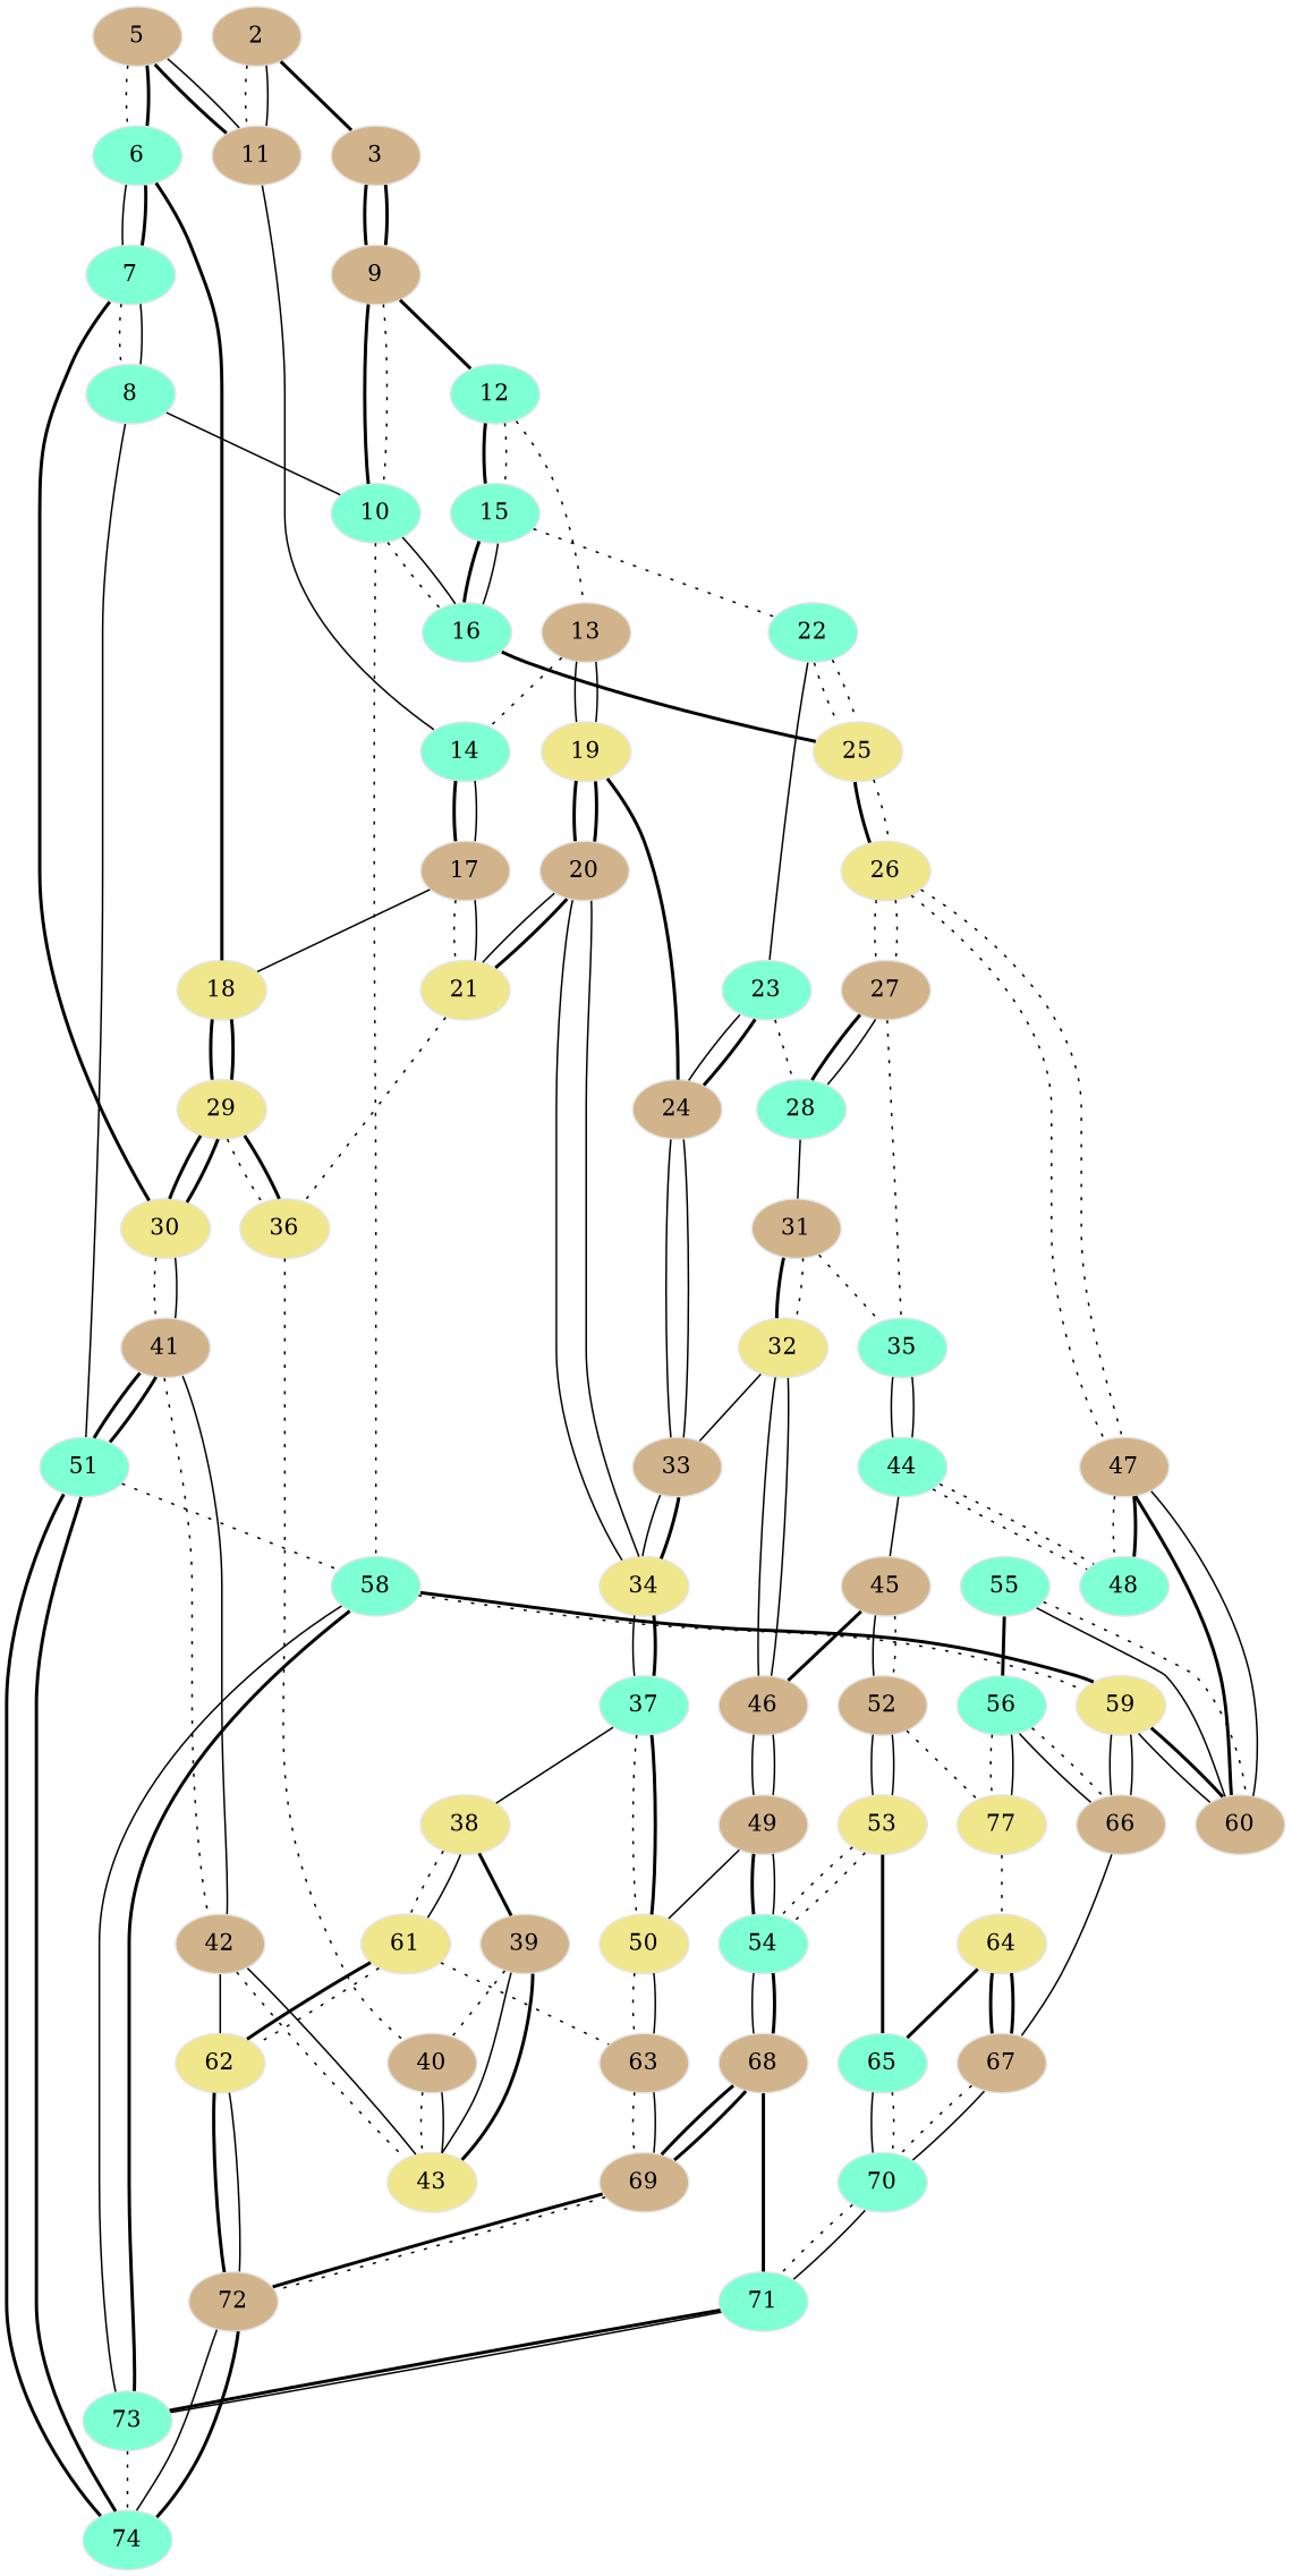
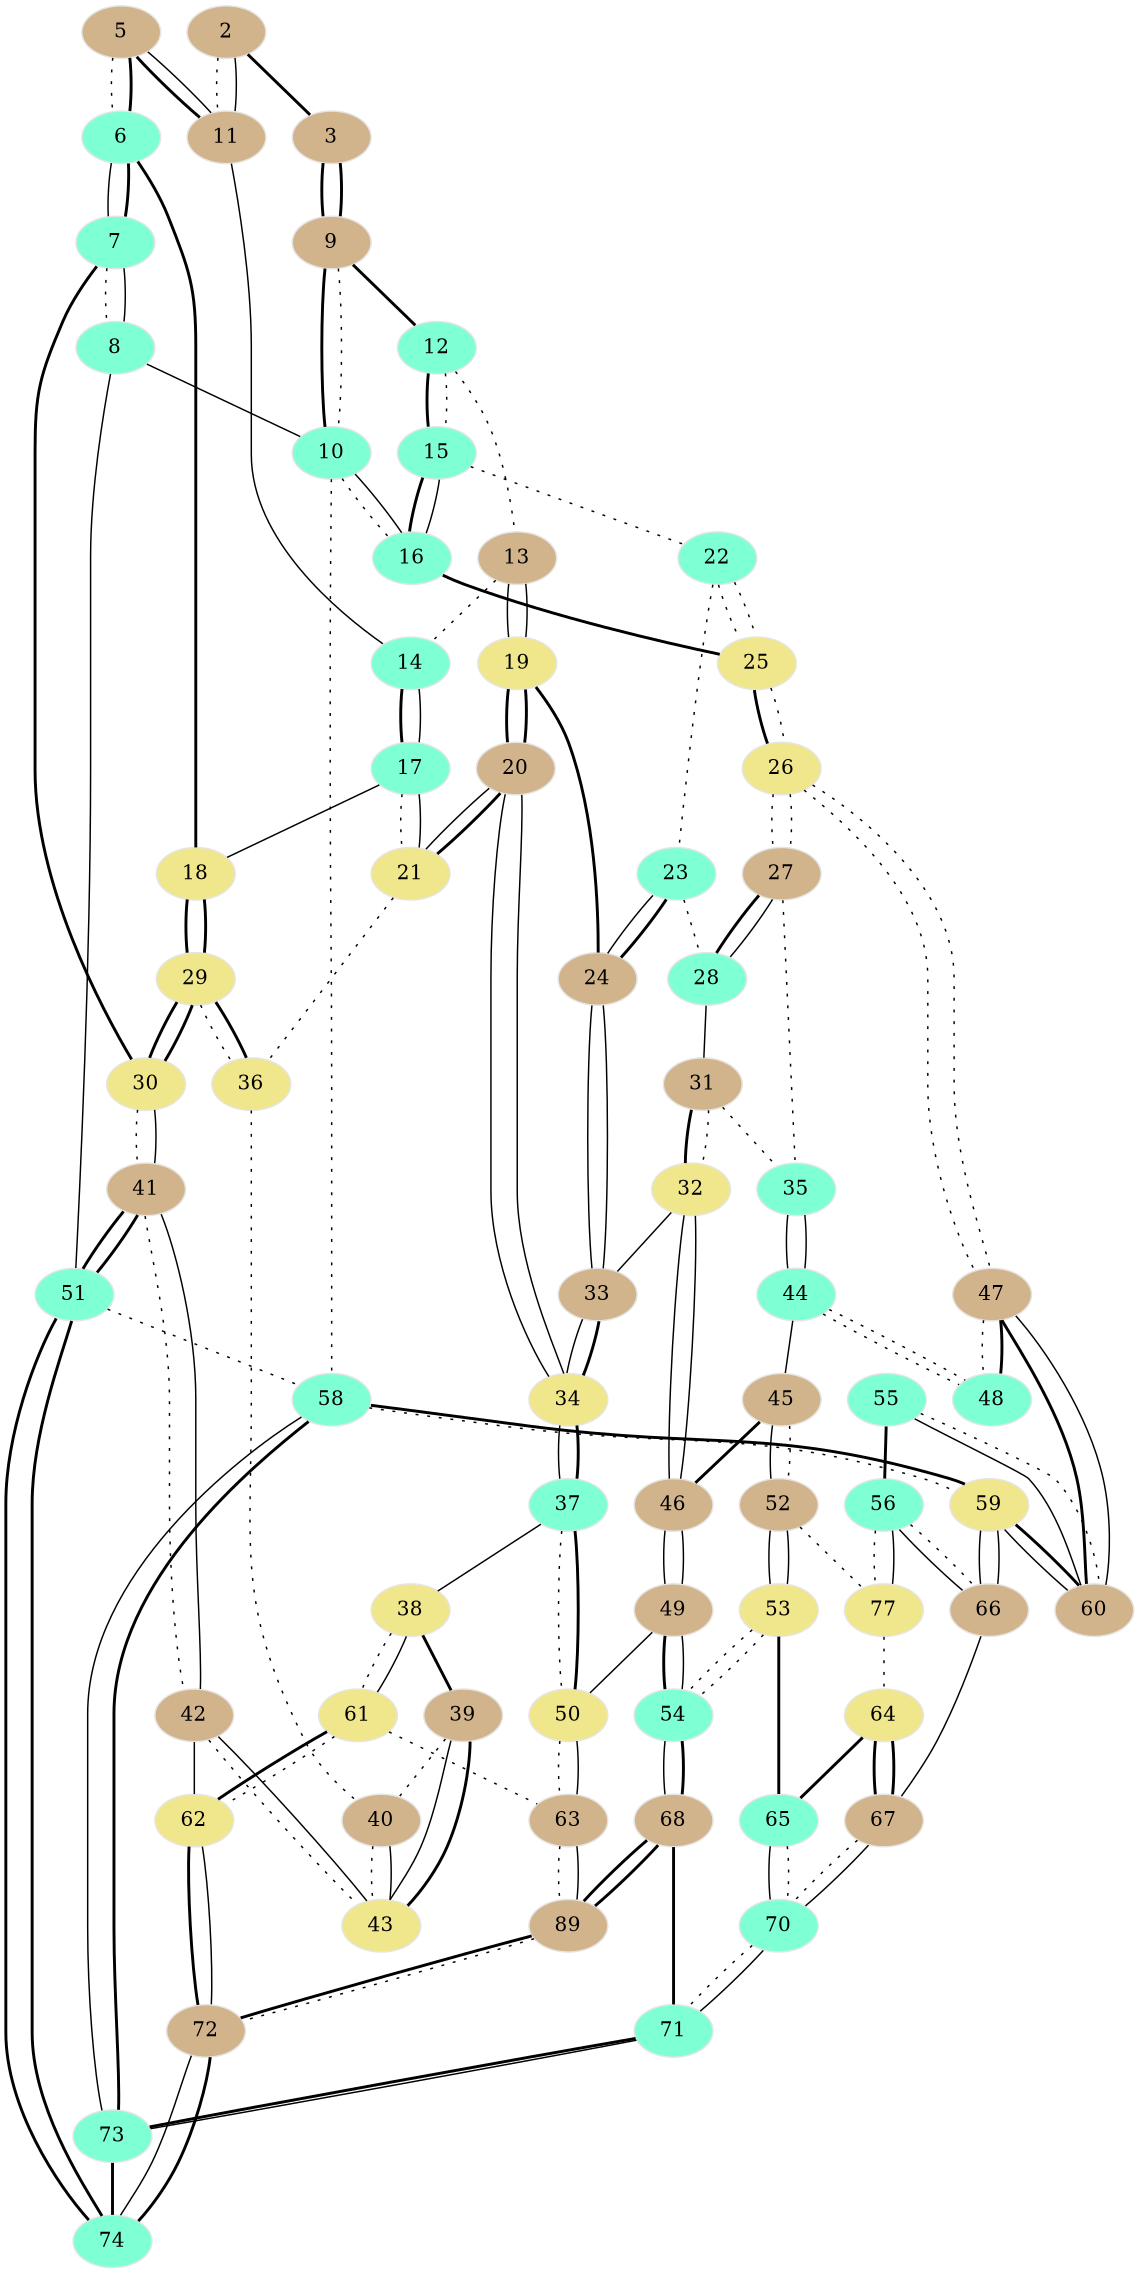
  graph {
    node [color=gray90 fillcolor=tan style=filled]
    edge [style=solid]
    2
    3
    11
    5
    6 [fillcolor=aquamarine]
    9
    14 [fillcolor=aquamarine]
    10 [fillcolor=aquamarine]
    12 [fillcolor=aquamarine]
    8 [fillcolor=aquamarine]
    51 [fillcolor=aquamarine]
    7 [fillcolor=aquamarine]
    18 [fillcolor=khaki]
    30 [fillcolor=khaki]
    29 [fillcolor=khaki]
    41
    16 [fillcolor=aquamarine]
    58 [fillcolor=aquamarine]
    74 [fillcolor=aquamarine]
    13
    15 [fillcolor=aquamarine]
    25 [fillcolor=khaki]
    59 [fillcolor=khaki]
    73 [fillcolor=aquamarine]
-   17
+   17 [fillcolor=aquamarine]
    19 [fillcolor=khaki]
    22 [fillcolor=aquamarine]
    20
    24
    21 [fillcolor=khaki]
    23 [fillcolor=aquamarine]
    26 [fillcolor=khaki]
    36 [fillcolor=khaki]
    34 [fillcolor=khaki]
    33
    37 [fillcolor=aquamarine]
    40
    28 [fillcolor=aquamarine]
    31
    27
    47
    35 [fillcolor=aquamarine]
    48 [fillcolor=aquamarine]
    60
    44 [fillcolor=aquamarine]
    32 [fillcolor=khaki]
    42
    46
    49
    38 [fillcolor=khaki]
    50 [fillcolor=khaki]
    45
    43 [fillcolor=khaki]
    39
    61 [fillcolor=khaki]
    63
    62 [fillcolor=khaki]
    72
    52
    53 [fillcolor=khaki]
    n61 [fillcolor=khaki label=77]
    54 [fillcolor=aquamarine]
    55 [fillcolor=aquamarine]
    56 [fillcolor=aquamarine]
    68
-   69
+   69 [label=89]
    65 [fillcolor=aquamarine]
    64 [fillcolor=khaki]
    70 [fillcolor=aquamarine]
    71 [fillcolor=aquamarine]
    66
    67
    2 -- 3 [style=bold]
    2 -- 11 [style=dotted]
    2 -- 11
    3 -- 9 [style=bold]
    3 -- 9 [style=bold]
    11 -- 14
    5 -- 11 [style=bold]
    5 -- 11
    5 -- 6 [style=dotted]
    5 -- 6 [style=bold]
    6 -- 7
    6 -- 7 [style=bold]
    6 -- 18 [style=bold]
    9 -- 10 [style=bold]
    9 -- 10 [style=dotted]
    9 -- 12 [style=bold]
    14 -- 17 [style=bold]
    14 -- 17
    10 -- 16 [style=dotted]
    10 -- 16
    10 -- 58 [style=dotted]
    12 -- 13 [style=dotted]
    12 -- 15 [style=bold]
    12 -- 15 [style=dotted]
    8 -- 10
    8 -- 51
    51 -- 58 [style=dotted]
    51 -- 74 [style=bold]
    51 -- 74 [style=bold]
    7 -- 8 [style=dotted]
    7 -- 8
    7 -- 30 [style=bold]
    18 -- 29 [style=bold]
    18 -- 29 [style=bold]
    30 -- 41 [style=dotted]
    30 -- 41
    29 -- 30 [style=bold]
    29 -- 30 [style=bold]
    29 -- 36 [style=dotted]
    29 -- 36 [style=bold]
    41 -- 51 [style=bold]
    41 -- 51 [style=bold]
    41 -- 42 [style=dotted]
    41 -- 42
    16 -- 25 [style=bold]
    58 -- 59 [style=dotted]
    58 -- 59 [style=bold]
    58 -- 73
    58 -- 73 [style=bold]
    13 -- 14 [style=dotted]
    13 -- 19
    13 -- 19
    15 -- 16 [style=bold]
    15 -- 16
    15 -- 22 [style=dotted]
    25 -- 26 [style=bold]
    25 -- 26 [style=dotted]
    59 -- 60
    59 -- 60 [style=bold]
    59 -- 66
    59 -- 66
-   73 -- 74 [style=dotted]
+   73 -- 74 [style=bold]
    17 -- 18
    17 -- 21 [style=dotted]
    17 -- 21
    19 -- 20 [style=bold]
    19 -- 20 [style=bold]
    19 -- 24 [style=bold]
    22 -- 25 [style=dotted]
    22 -- 25 [style=dotted]
-   22 -- 23
+   22 -- 23 [style=dotted]
    20 -- 21
    20 -- 21 [style=bold]
    20 -- 34
    20 -- 34
    24 -- 33
    24 -- 33
    21 -- 36 [style=dotted]
    23 -- 24
    23 -- 24 [style=bold]
    23 -- 28 [style=dotted]
    26 -- 27 [style=dotted]
    26 -- 27 [style=dotted]
    26 -- 47 [style=dotted]
    26 -- 47 [style=dotted]
    36 -- 40 [style=dotted]
    34 -- 37
    34 -- 37 [style=bold]
    33 -- 34
    33 -- 34 [style=bold]
    37 -- 38
    37 -- 50 [style=dotted]
    37 -- 50 [style=bold]
    40 -- 43 [style=dotted]
    40 -- 43
    28 -- 31
    31 -- 35 [style=dotted]
    31 -- 32 [style=bold]
    31 -- 32 [style=dotted]
    27 -- 28 [style=bold]
    27 -- 28
    27 -- 35 [style=dotted]
    47 -- 48 [style=dotted]
    47 -- 48 [style=bold]
    47 -- 60 [style=bold]
    47 -- 60
    35 -- 44
    35 -- 44
    44 -- 48 [style=dotted]
    44 -- 48 [style=dotted]
    44 -- 45
    32 -- 33
    32 -- 46
    32 -- 46
    42 -- 43 [style=dotted]
    42 -- 43
    42 -- 62
    46 -- 49
    46 -- 49
    49 -- 50
    49 -- 54 [style=bold]
    49 -- 54
    38 -- 39 [style=bold]
    38 -- 61 [style=dotted]
    38 -- 61
    50 -- 63 [style=dotted]
    50 -- 63
    45 -- 46 [style=bold]
    45 -- 52
    45 -- 52 [style=dotted]
    39 -- 40 [style=dotted]
    39 -- 43
    39 -- 43 [style=bold]
    61 -- 63 [style=dotted]
    61 -- 62 [style=bold]
    61 -- 62 [style=dotted]
    63 -- 69 [style=dotted]
    63 -- 69
    62 -- 72 [style=bold]
    62 -- 72
    72 -- 74
    72 -- 74 [style=bold]
    52 -- 53
    52 -- 53
    52 -- n61 [style=dotted]
    53 -- 54 [style=dotted]
    53 -- 54 [style=dotted]
    53 -- 65 [style=bold]
    n61 -- 64 [style=dotted]
    54 -- 68
    54 -- 68 [style=bold]
    55 -- 60
    55 -- 60 [style=dotted]
    55 -- 56 [style=bold]
    56 -- n61 [style=dotted]
    56 -- n61
    56 -- 66
    56 -- 66 [style=dotted]
    68 -- 69 [style=bold]
    68 -- 69 [style=bold]
    68 -- 71 [style=bold]
    69 -- 72 [style=bold]
    69 -- 72 [style=dotted]
    65 -- 70
    65 -- 70 [style=dotted]
    64 -- 65 [style=bold]
    64 -- 67 [style=bold]
    64 -- 67 [style=bold]
    70 -- 71 [style=dotted]
    70 -- 71
    71 -- 73 [style=bold]
    71 -- 73
    66 -- 67
    67 -- 70 [style=dotted]
    67 -- 70
  }
